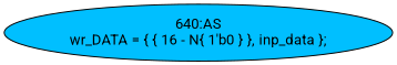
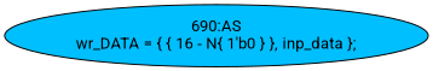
  strict digraph {
    fontname=Roboto
-   n1 [ast="<pyverilog.vparser.ast.Assign object at 0x7f9d7db6b850>" def_var="['wr_DATA']" fillcolor=deepskyblue label="640:AS\nwr_DATA = { { 16 - N{ 1'b0 } }, inp_data };" statements="[]" style=filled typ=Assign use_var="['inp_data']" fontname=Roboto]
+   n1 [ast="<pyverilog.vparser.ast.Assign object at 0x7f9d7db6b850>" def_var="['wr_DATA']" fillcolor=deepskyblue label="690:AS\nwr_DATA = { { 16 - N{ 1'b0 } }, inp_data };" statements="[]" style=filled typ=Assign use_var="['inp_data']" fontname=Roboto]
  }
